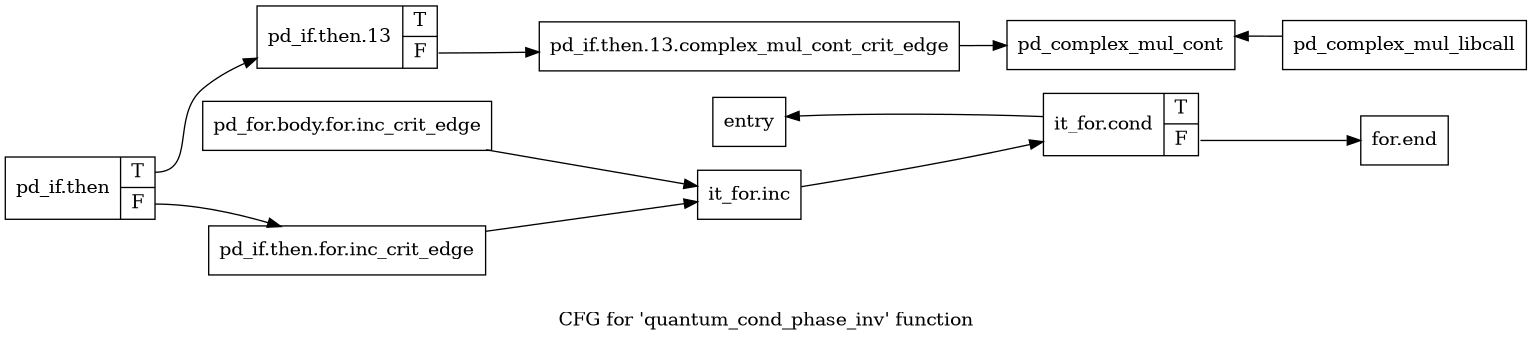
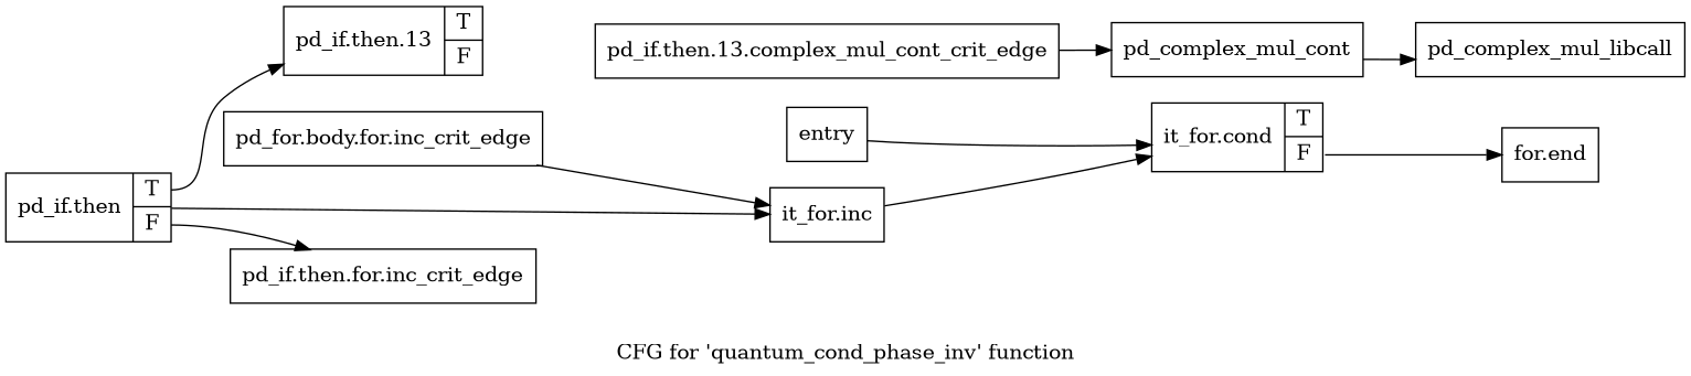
  digraph {
    label="CFG for 'quantum_cond_phase_inv' function"
    rankdir=LR
    node [shape=record]
    n1 [label="{entry}"]
    n2 [label="{it_for.cond|{<s0>T|<s1>F}}"]
    n3 [label="{for.end}"]
    n4 [label="{pd_if.then|{<s0>T|<s1>F}}"]
    n5 [label="{pd_if.then.13|{<s0>T|<s1>F}}"]
    n6 [label="{pd_if.then.for.inc_crit_edge}"]
    n7 [label="{pd_for.body.for.inc_crit_edge}"]
    n8 [label="{it_for.inc}"]
    n9 [label="{pd_if.then.13.complex_mul_cont_crit_edge}"]
    n10 [label="{pd_complex_mul_libcall}"]
    n11 [label="{pd_complex_mul_cont}"]
-   n2 -> n1
+   n1 -> n2
    n2 -> n3 [tailport=s1]
    n4 -> n5 [tailport=s0]
    n4 -> n6 [tailport=s1]
-   n5 -> n9 [tailport=s1]
-   n6 -> n8
+   n4 -> n8
    n7 -> n8
    n8 -> n2
    n9 -> n11
-   n10 -> n11
+   n11 -> n10
  }
